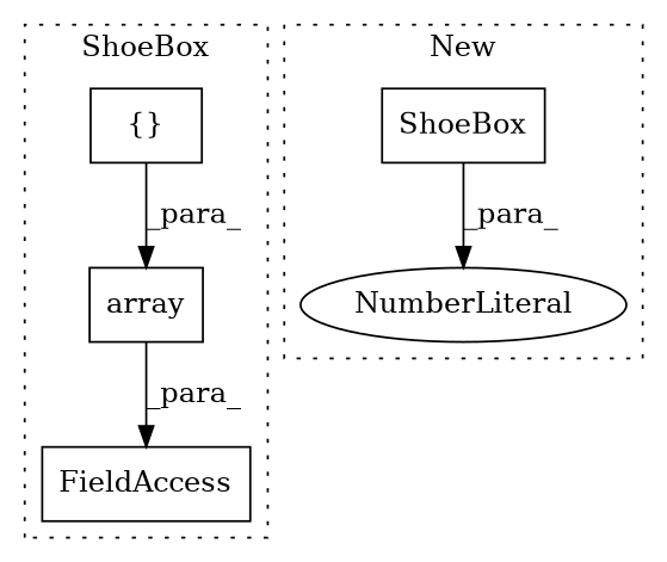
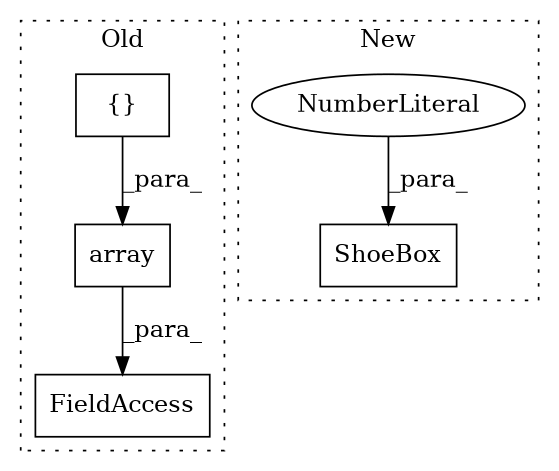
  digraph {
    node [a=32 shape=box]
    n1 [l="6,1" label=array s="901,955"]
    n2 [a=4 l="1,1" label="{}" s="916,954"]
    n3 [a=22 l=12 label=FieldAccess s=1406]
    n4 [l="8,1" label=ShoeBox s="986,1014"]
    n5 [a=34 l=1 label=NumberLiteral s=1006 shape=ellipse]
    subgraph cluster_1 {
-     label=ShoeBox
+     label=Old
      style=dotted
      n1
      n2
      n3
    }
    subgraph cluster_2 {
      label=New
      style=dotted
      n4
      n5
    }
    n1 -> n3 [label=_para_]
    n2 -> n1 [label=_para_]
-   n4 -> n5 [label=_para_]
+   n5 -> n4 [label=_para_]
  }
